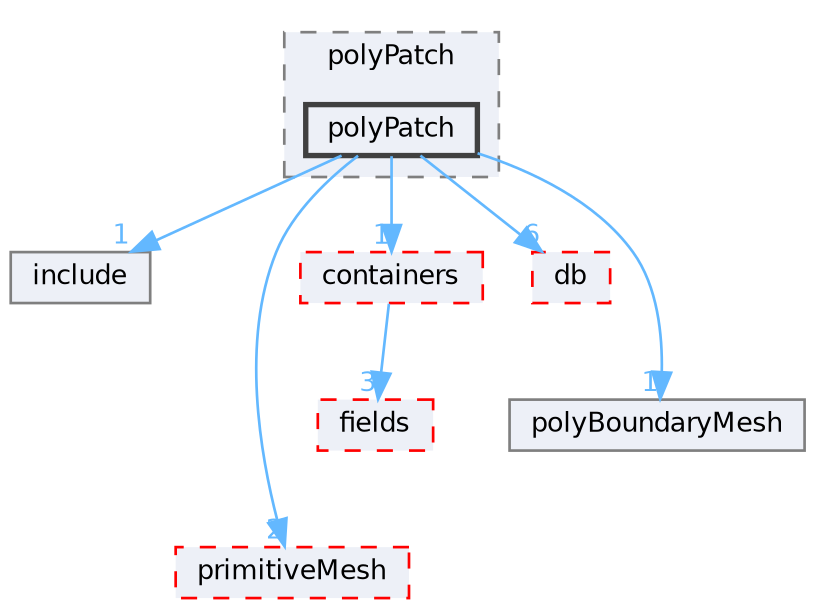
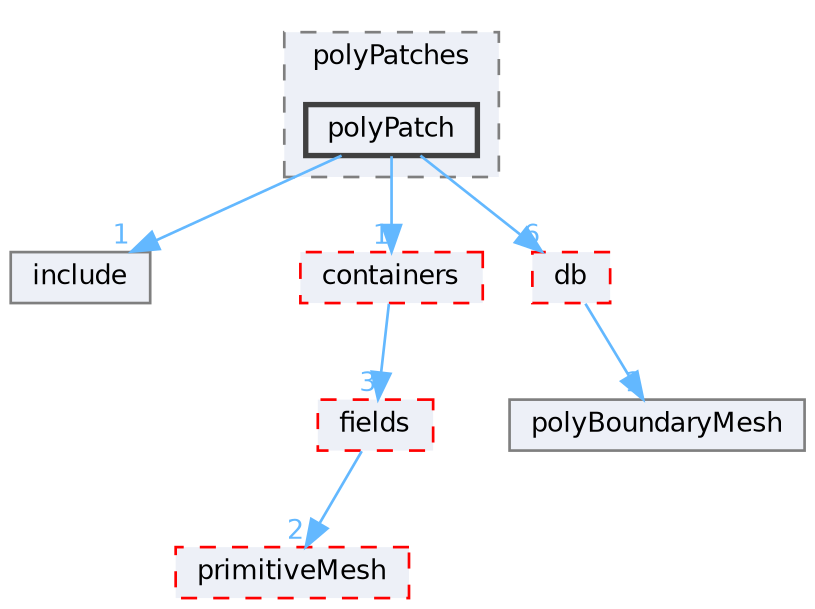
  digraph {
    compound=true
    node [color=red fillcolor="#edf0f7" fontname=Helvetica fontsize=10 shape=box style="filled,dashed"]
    edge [color=steelblue1 fontcolor=steelblue1 fontname=Helvetica fontsize=10 headlabel=1 labeldistance=1.5 labelfontname=Helvetica labelfontsize=10]
    n1 [color=grey25 height=0.2 label=polyPatch style="filled,bold" width=0.4]
    n2 [color=grey50 height=0.2 label=include style=filled width=0.4]
    n3 [height=0.2 label=primitiveMesh width=0.4]
    n4 [height=0.2 label=containers width=0.4]
    n5 [height=0.2 label=db width=0.4]
    n6 [color=grey50 height=0.2 label=polyBoundaryMesh style=filled width=0.4]
    n7 [height=0.2 label=fields width=0.4]
    subgraph cluster_1 {
      bgcolor="#edf0f7"
      fontname=Helvetica
      fontsize=10
-     label=polyPatch
+     label=polyPatches
      pencolor=grey50
      style="filled,dashed"
      n1
    }
    n1 -> n2
-   n1 -> n3 [headlabel=2]
+   n7 -> n3 [headlabel=2]
    n1 -> n4
    n1 -> n5 [headlabel=6]
-   n1 -> n6
+   n5 -> n6
    n4 -> n7 [headlabel=3]
  }
